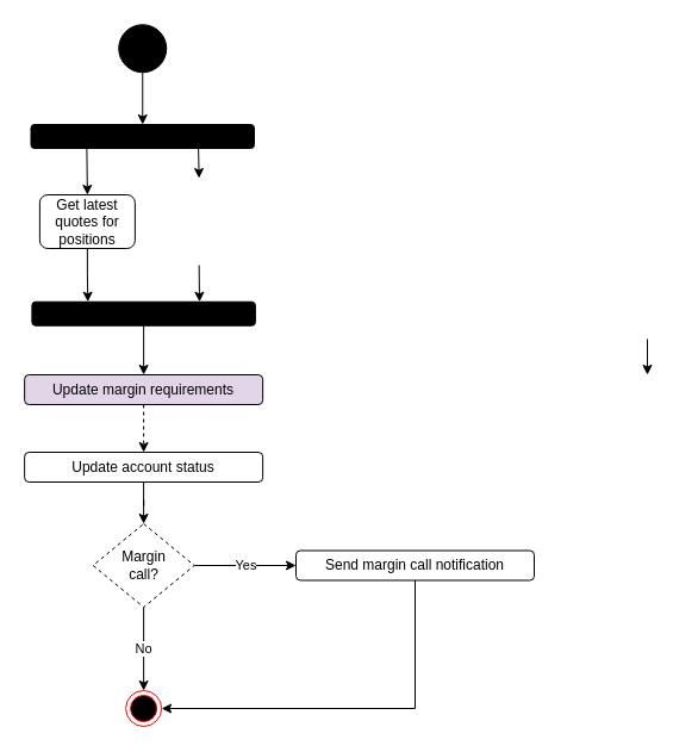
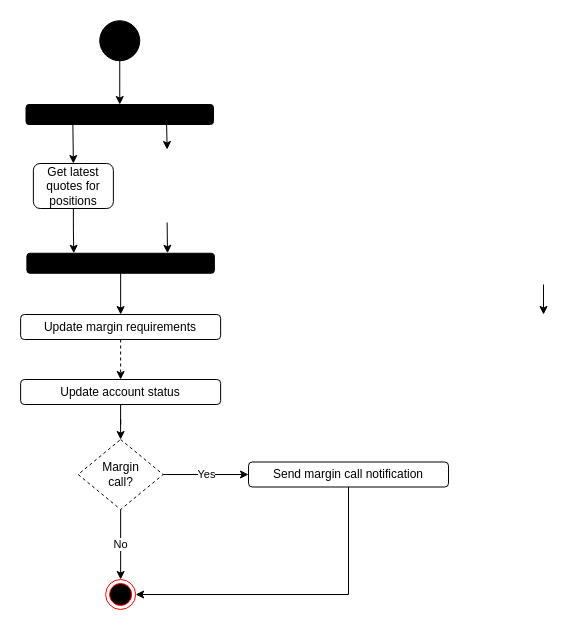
  <mxCell id="0" />
  <mxCell id="1" parent="0" />
  <mxCell id="2" style="edgeStyle=orthogonalEdgeStyle;rounded=0;orthogonalLoop=1;jettySize=auto;html=1;entryX=0;entryY=0.5;entryDx=0;entryDy=0;" edge="1" parent="1" source="3" target="9"><mxGeometry relative="1" as="geometry" /></mxCell>
  <mxCell id="3" value="" style="ellipse;whiteSpace=wrap;html=1;aspect=fixed;fillColor=#000000;" parent="1" vertex="1"><mxGeometry x="99.25" y="20.25" width="40" height="40" as="geometry" /></mxCell>
  <mxCell id="4" value="Yes" style="edgeStyle=orthogonalEdgeStyle;rounded=0;orthogonalLoop=1;jettySize=auto;html=1;entryX=0.5;entryY=0;entryDx=0;entryDy=0;" parent="1" edge="1"><mxGeometry relative="1" as="geometry"><mxPoint x="543" y="439" as="targetPoint" /></mxGeometry></mxCell>
  <mxCell id="5" style="edgeStyle=orthogonalEdgeStyle;rounded=0;orthogonalLoop=1;jettySize=auto;html=1;entryX=0.5;entryY=0;entryDx=0;entryDy=0;exitX=0.5;exitY=1;exitDx=0;exitDy=0;" parent="1" edge="1"><mxGeometry relative="1" as="geometry"><Array as="points" /><mxPoint x="98" y="409" as="sourcePoint" /></mxGeometry></mxCell>
  <mxCell id="6" value="" style="edgeStyle=orthogonalEdgeStyle;rounded=0;orthogonalLoop=1;jettySize=auto;html=1;entryX=0.5;entryY=0;entryDx=0;entryDy=0;" parent="1" edge="1"><mxGeometry relative="1" as="geometry"><mxPoint x="543" y="314" as="targetPoint" /><mxPoint x="543" y="284" as="sourcePoint" /></mxGeometry></mxCell>
  <mxCell id="7" style="edgeStyle=orthogonalEdgeStyle;rounded=0;orthogonalLoop=1;jettySize=auto;html=1;exitX=1;exitY=0.25;exitDx=0;exitDy=0;entryX=0.5;entryY=0;entryDx=0;entryDy=0;" edge="1" parent="1" source="9" target="15"><mxGeometry relative="1" as="geometry" /></mxCell>
  <mxCell id="8" style="edgeStyle=orthogonalEdgeStyle;rounded=0;orthogonalLoop=1;jettySize=auto;html=1;exitX=1;exitY=0.75;exitDx=0;exitDy=0;entryX=0.5;entryY=0;entryDx=0;entryDy=0;" edge="1" parent="1" source="9" target="13"><mxGeometry relative="1" as="geometry" /></mxCell>
  <mxCell id="9" value="" style="rounded=1;whiteSpace=wrap;html=1;fillColor=#000000;rotation=90;" vertex="1" parent="1"><mxGeometry x="109.25" y="20.25" width="20" height="187.5" as="geometry" /></mxCell>
  <mxCell id="10" style="edgeStyle=orthogonalEdgeStyle;rounded=0;orthogonalLoop=1;jettySize=auto;html=1;" edge="1" parent="1" source="11" target="17"><mxGeometry relative="1" as="geometry" /></mxCell>
  <mxCell id="11" value="" style="rounded=1;whiteSpace=wrap;html=1;fillColor=#000000;rotation=90;" vertex="1" parent="1"><mxGeometry x="110.13" y="169" width="20" height="187.5" as="geometry" /></mxCell>
  <mxCell id="12" style="edgeStyle=orthogonalEdgeStyle;rounded=0;orthogonalLoop=1;jettySize=auto;html=1;exitX=0.5;exitY=1;exitDx=0;exitDy=0;entryX=0;entryY=0.75;entryDx=0;entryDy=0;" edge="1" parent="1" source="13" target="11"><mxGeometry relative="1" as="geometry" /></mxCell>
  <mxCell id="13" value="Get latest quotes for positions" style="rounded=1;whiteSpace=wrap;html=1;fillColor=#FFFFFF;" vertex="1" parent="1"><mxGeometry x="32.88" y="163" width="80" height="45" as="geometry" /></mxCell>
  <mxCell id="14" style="edgeStyle=orthogonalEdgeStyle;rounded=0;orthogonalLoop=1;jettySize=auto;html=1;exitX=0.5;exitY=1;exitDx=0;exitDy=0;entryX=0;entryY=0.25;entryDx=0;entryDy=0;" edge="1" parent="1" source="15" target="11"><mxGeometry relative="1" as="geometry" /></mxCell>
  <mxCell id="15" value="" style="shape=image;html=1;verticalAlign=top;verticalLabelPosition=bottom;labelBackgroundColor=#ffffff;imageAspect=0;aspect=fixed;image=https://cdn4.iconfinder.com/data/icons/user-interface-glyph-5/32/Clock-128.png" vertex="1" parent="1"><mxGeometry x="130.13" y="149" width="73" height="73" as="geometry" /></mxCell>
  <mxCell id="16" style="edgeStyle=orthogonalEdgeStyle;rounded=0;orthogonalLoop=1;jettySize=auto;html=1;entryX=0.5;entryY=0;entryDx=0;entryDy=0;dashed=1;" edge="1" parent="1" source="17" target="20"><mxGeometry relative="1" as="geometry" /></mxCell>
- <mxCell id="17" value="Update margin requirements" style="rounded=1;whiteSpace=wrap;html=1;fillColor=#e1d5e7;" vertex="1" parent="1"><mxGeometry x="20.13" y="314" width="200" height="25" as="geometry" /></mxCell>
+ <mxCell id="17" value="Update margin requirements" style="rounded=1;whiteSpace=wrap;html=1;fillColor=#FFFFFF;" vertex="1" parent="1"><mxGeometry x="20.13" y="314" width="200" height="25" as="geometry" /></mxCell>
  <mxCell id="18" value="" style="ellipse;html=1;shape=endState;fillColor=#000000;strokeColor=#ff0000;" vertex="1" parent="1"><mxGeometry x="105.13" y="579" width="30" height="30" as="geometry" /></mxCell>
  <mxCell id="19" style="edgeStyle=orthogonalEdgeStyle;rounded=0;orthogonalLoop=1;jettySize=auto;html=1;entryX=0.5;entryY=0;entryDx=0;entryDy=0;" edge="1" parent="1" source="20" target="23"><mxGeometry relative="1" as="geometry" /></mxCell>
  <mxCell id="20" value="Update account status" style="rounded=1;whiteSpace=wrap;html=1;fillColor=#FFFFFF;" vertex="1" parent="1"><mxGeometry x="20.13" y="379" width="200" height="25" as="geometry" /></mxCell>
  <mxCell id="21" value="No" style="edgeStyle=orthogonalEdgeStyle;rounded=0;orthogonalLoop=1;jettySize=auto;html=1;entryX=0.5;entryY=0;entryDx=0;entryDy=0;" edge="1" parent="1" source="23" target="18"><mxGeometry relative="1" as="geometry" /></mxCell>
  <mxCell id="22" value="Yes" style="edgeStyle=orthogonalEdgeStyle;rounded=0;orthogonalLoop=1;jettySize=auto;html=1;entryX=0;entryY=0.5;entryDx=0;entryDy=0;" edge="1" parent="1" source="23" target="25"><mxGeometry relative="1" as="geometry" /></mxCell>
  <mxCell id="23" value="Margin &lt;br&gt;call?" style="rhombus;whiteSpace=wrap;html=1;dashed=1;" vertex="1" parent="1"><mxGeometry x="77.63" y="439" width="85" height="70" as="geometry" /></mxCell>
  <mxCell id="24" style="edgeStyle=orthogonalEdgeStyle;rounded=0;orthogonalLoop=1;jettySize=auto;html=1;entryX=1;entryY=0.5;entryDx=0;entryDy=0;exitX=0.5;exitY=1;exitDx=0;exitDy=0;" edge="1" parent="1" source="25" target="18"><mxGeometry relative="1" as="geometry" /></mxCell>
  <mxCell id="25" value="Send margin call notification" style="rounded=1;whiteSpace=wrap;html=1;fillColor=#FFFFFF;" vertex="1" parent="1"><mxGeometry x="248" y="461.5" width="200" height="25" as="geometry" /></mxCell>
